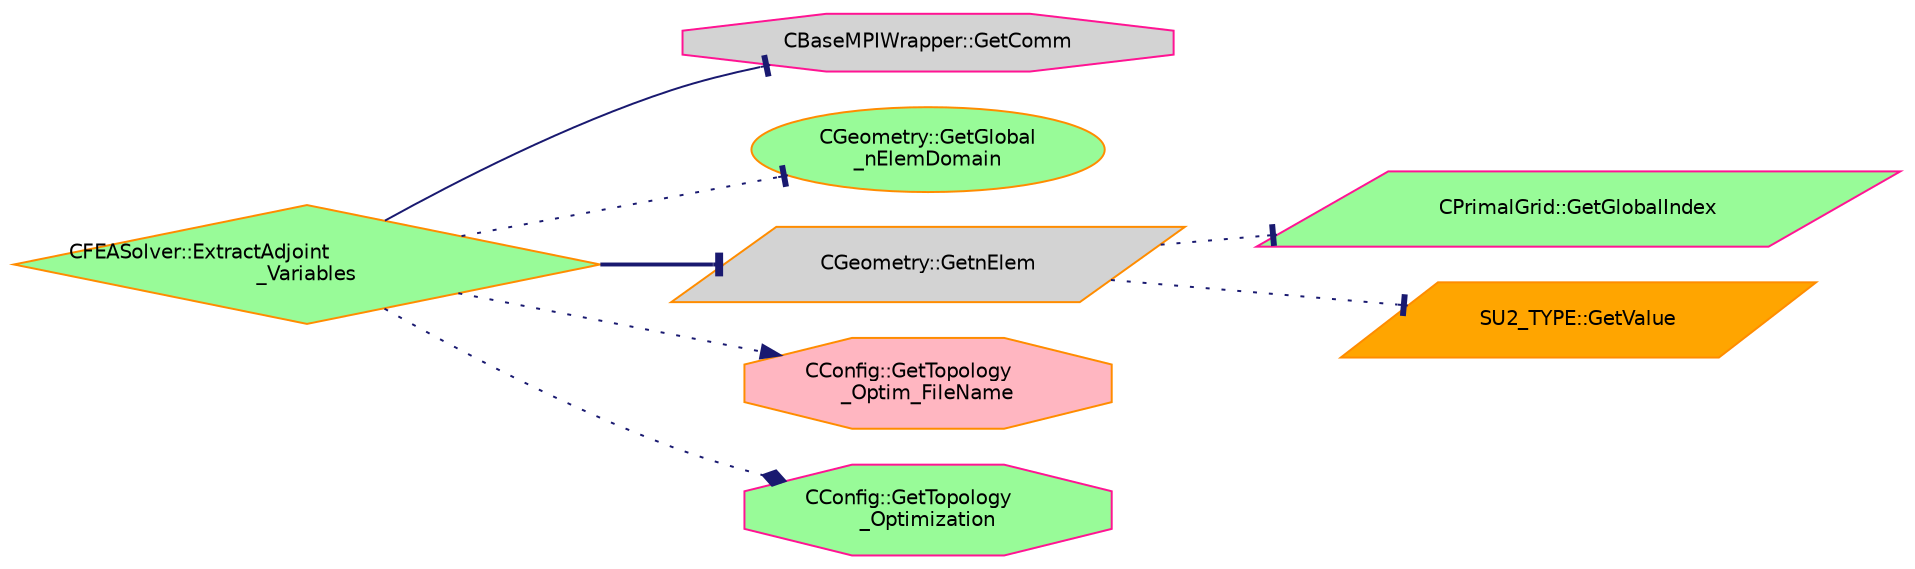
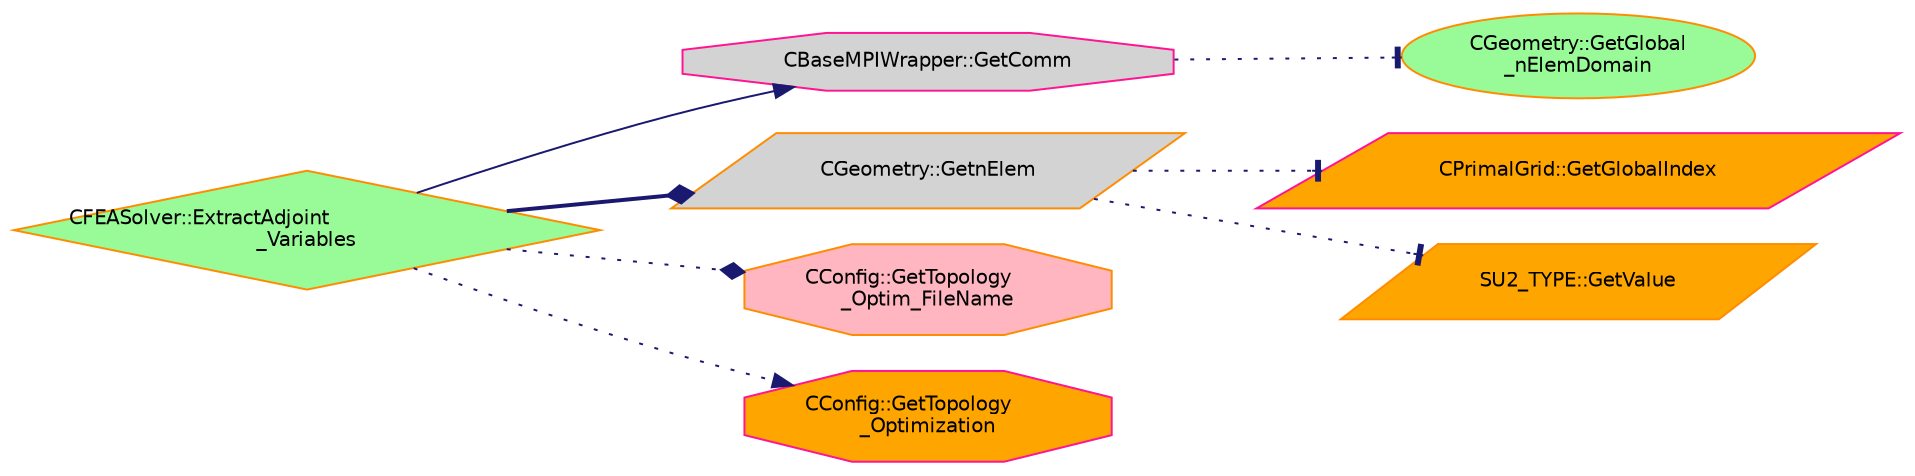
  digraph {
    rankdir=LR
    node [color=darkorange fillcolor=palegreen fontname=Helvetica fontsize=10 shape=octagon style=filled]
    edge [arrowhead=tee color=midnightblue fontname=Helvetica fontsize=10 labelfontname=Helvetica labelfontsize=10 style=dotted]
    n1 [fontcolor=black height=0.2 label="CFEASolver::ExtractAdjoint\l_Variables" shape=diamond width=0.4]
    n2 [color=deeppink fillcolor=lightgrey height=0.2 label="CBaseMPIWrapper::GetComm" width=0.4]
    n3 [height=0.2 label="CGeometry::GetGlobal\l_nElemDomain" shape=ellipse width=0.4]
    n4 [fillcolor=lightgrey height=0.2 label="CGeometry::GetnElem" shape=parallelogram width=0.4]
    n5 [fillcolor=lightpink height=0.2 label="CConfig::GetTopology\l_Optim_FileName" width=0.4]
-   n6 [color=deeppink height=0.2 label="CConfig::GetTopology\l_Optimization" width=0.4]
-   n7 [color=deeppink height=0.2 label="CPrimalGrid::GetGlobalIndex" shape=parallelogram width=0.4]
+   n6 [color=deeppink fillcolor=orange height=0.2 label="CConfig::GetTopology\l_Optimization" width=0.4]
+   n7 [color=deeppink fillcolor=orange height=0.2 label="CPrimalGrid::GetGlobalIndex" shape=parallelogram width=0.4]
    n8 [fillcolor=orange height=0.2 label="SU2_TYPE::GetValue" shape=parallelogram width=0.4]
-   n1 -> n2 [style=solid]
-   n1 -> n3
-   n1 -> n4 [style=bold]
-   n1 -> n5 [arrowhead=normal]
-   n1 -> n6 [arrowhead=diamond]
+   n1 -> n2 [arrowhead=normal style=solid]
+   n2 -> n3
+   n1 -> n4 [arrowhead=diamond style=bold]
+   n1 -> n5 [arrowhead=diamond]
+   n1 -> n6 [arrowhead=normal]
    n4 -> n7
    n4 -> n8
  }
